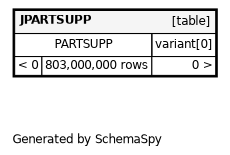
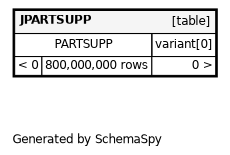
  digraph {
    bgcolor="#ffffff"
    fontname=Helvetica
    fontsize=11
    label="\nGenerated by SchemaSpy"
    labeljust=l
    nodesep=0.18
    rankdir=RL
    ranksep=0.46
    ration=compress
-   n1 [fontname=Helvetica fontsize=11 label=<     <TABLE BORDER="2" CELLBORDER="1" CELLSPACING="0" BGCOLOR="#ffffff">       <TR><TD COLSPAN="4"  BGCOLOR="#f5f5f5"><TABLE BORDER="0" CELLSPACING="0"><TR><TD ALIGN="LEFT" FIXEDSIZE="TRUE" WIDTH="75" HEIGHT="16"><B>JPARTSUPP</B></TD><TD ALIGN="RIGHT">[table]</TD></TR></TABLE></TD></TR>       <TR><TD PORT="PARTSUPP" COLSPAN="2" ALIGN="LEFT"><TABLE BORDER="0" CELLSPACING="0" ALIGN="LEFT"><TR ALIGN="LEFT"><TD ALIGN="LEFT" FIXEDSIZE="TRUE" WIDTH="15" HEIGHT="16"></TD><TD ALIGN="LEFT" FIXEDSIZE="TRUE" WIDTH="75" HEIGHT="16">PARTSUPP</TD></TR></TABLE></TD><TD PORT="PARTSUPP.type" ALIGN="LEFT">variant[0]</TD></TR>       <TR><TD ALIGN="LEFT" BGCOLOR="#ffffff">&lt; 0</TD><TD ALIGN="RIGHT" BGCOLOR="#ffffff">803,000,000 rows</TD><TD ALIGN="RIGHT" BGCOLOR="#ffffff">0 &gt;</TD></TR>     </TABLE>> shape=plaintext]
+   n1 [fontname=Helvetica fontsize=11 label=<     <TABLE BORDER="2" CELLBORDER="1" CELLSPACING="0" BGCOLOR="#ffffff">       <TR><TD COLSPAN="4"  BGCOLOR="#f5f5f5"><TABLE BORDER="0" CELLSPACING="0"><TR><TD ALIGN="LEFT" FIXEDSIZE="TRUE" WIDTH="75" HEIGHT="16"><B>JPARTSUPP</B></TD><TD ALIGN="RIGHT">[table]</TD></TR></TABLE></TD></TR>       <TR><TD PORT="PARTSUPP" COLSPAN="2" ALIGN="LEFT"><TABLE BORDER="0" CELLSPACING="0" ALIGN="LEFT"><TR ALIGN="LEFT"><TD ALIGN="LEFT" FIXEDSIZE="TRUE" WIDTH="15" HEIGHT="16"></TD><TD ALIGN="LEFT" FIXEDSIZE="TRUE" WIDTH="75" HEIGHT="16">PARTSUPP</TD></TR></TABLE></TD><TD PORT="PARTSUPP.type" ALIGN="LEFT">variant[0]</TD></TR>       <TR><TD ALIGN="LEFT" BGCOLOR="#ffffff">&lt; 0</TD><TD ALIGN="RIGHT" BGCOLOR="#ffffff">800,000,000 rows</TD><TD ALIGN="RIGHT" BGCOLOR="#ffffff">0 &gt;</TD></TR>     </TABLE>> shape=plaintext]
  }
